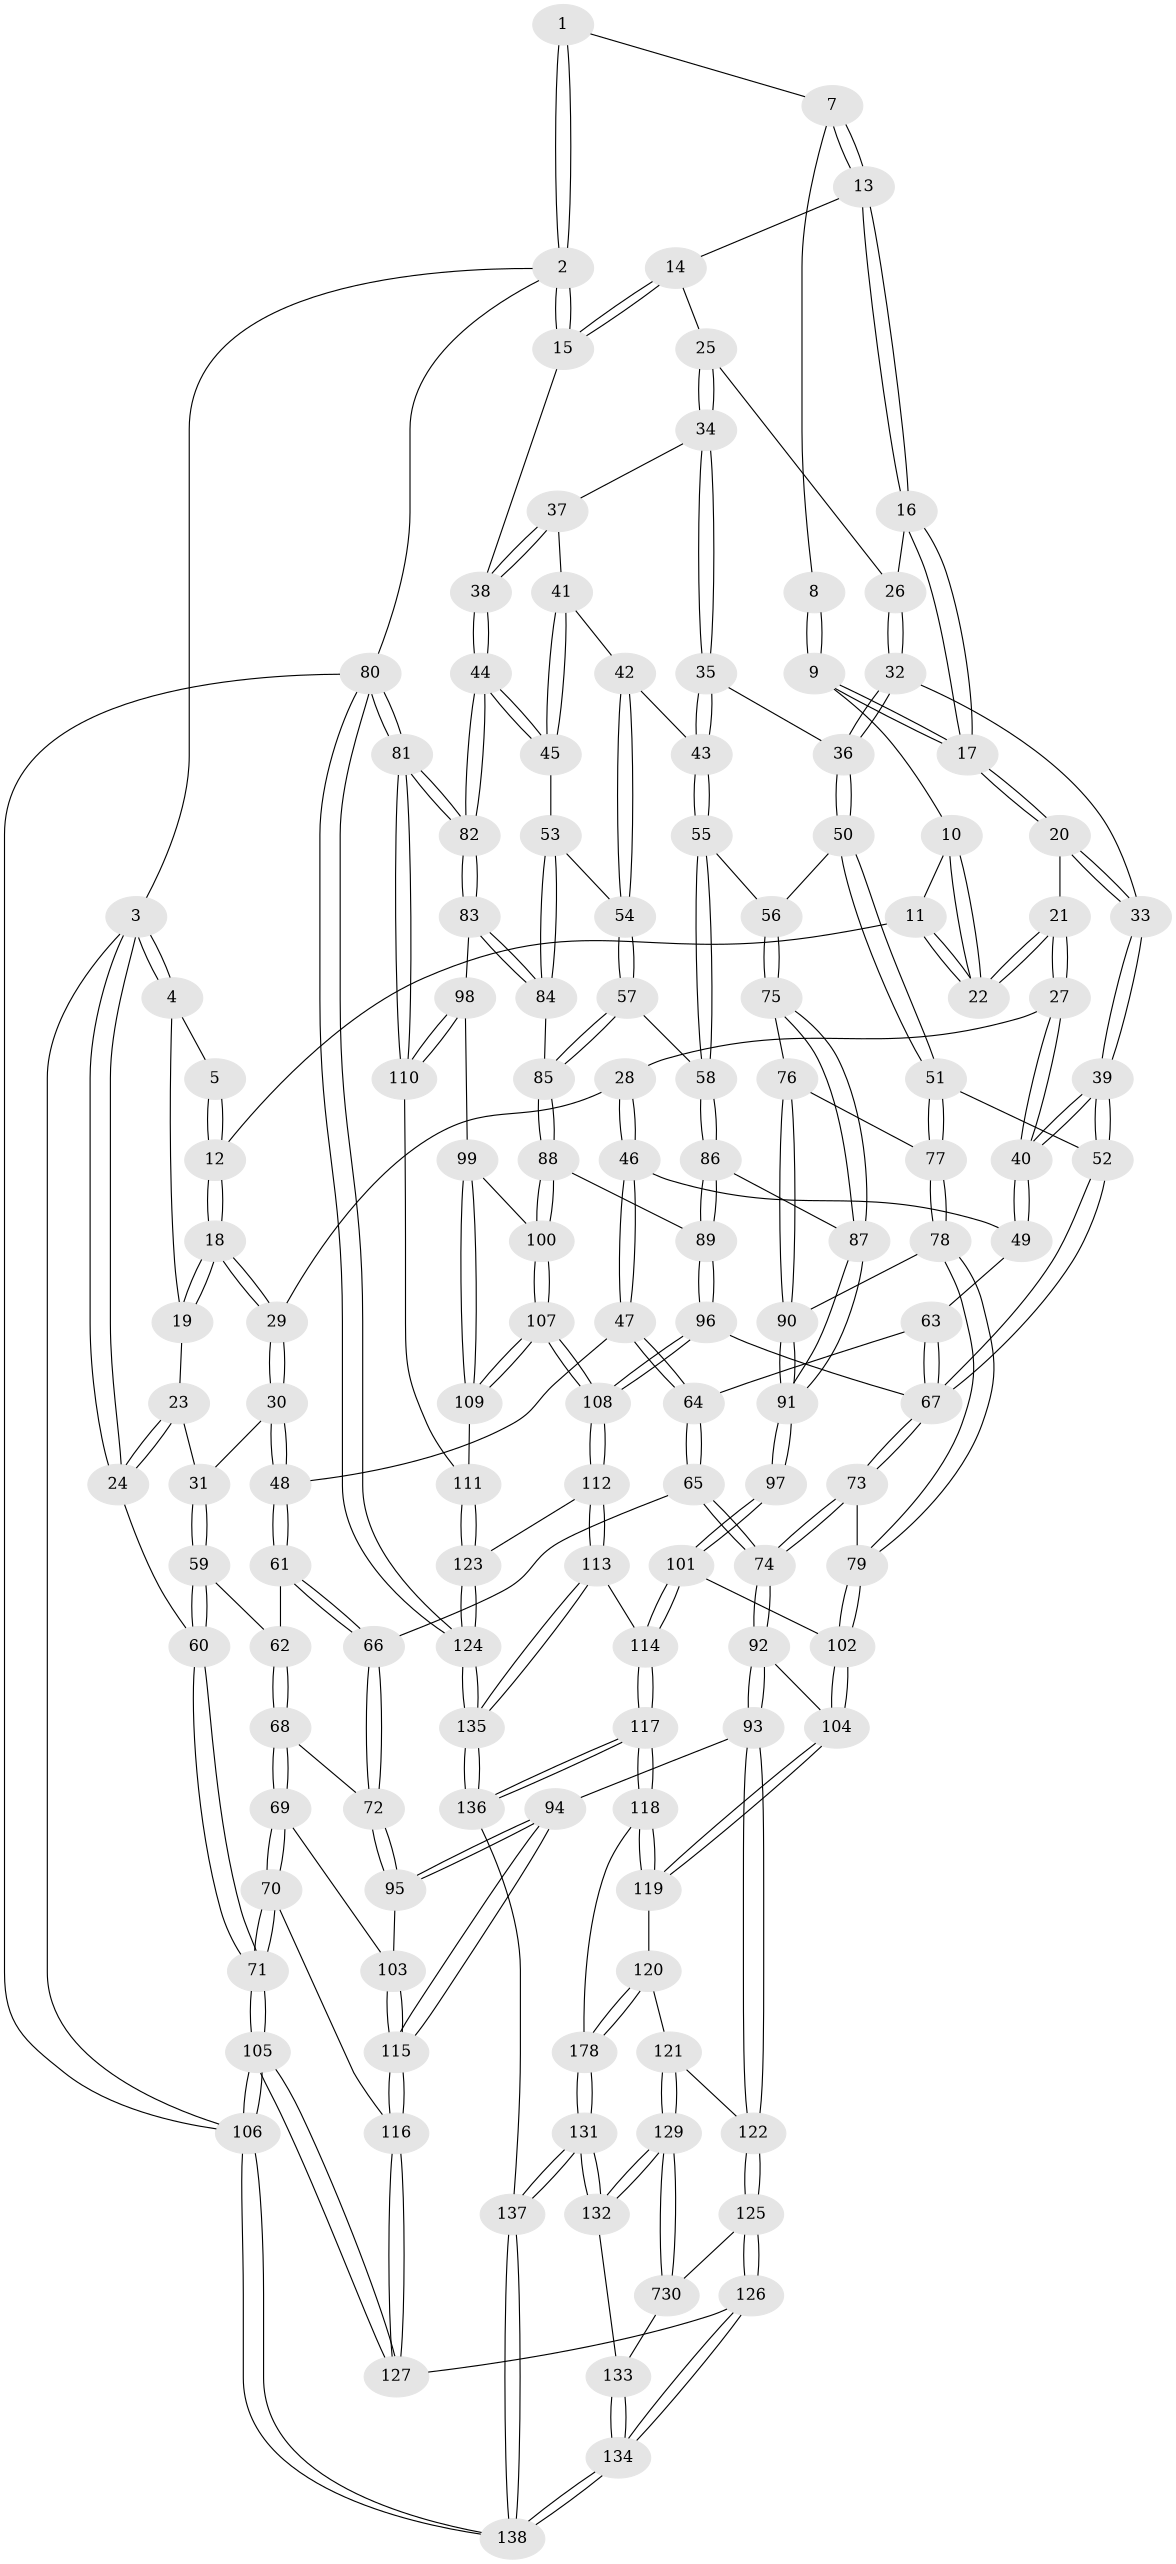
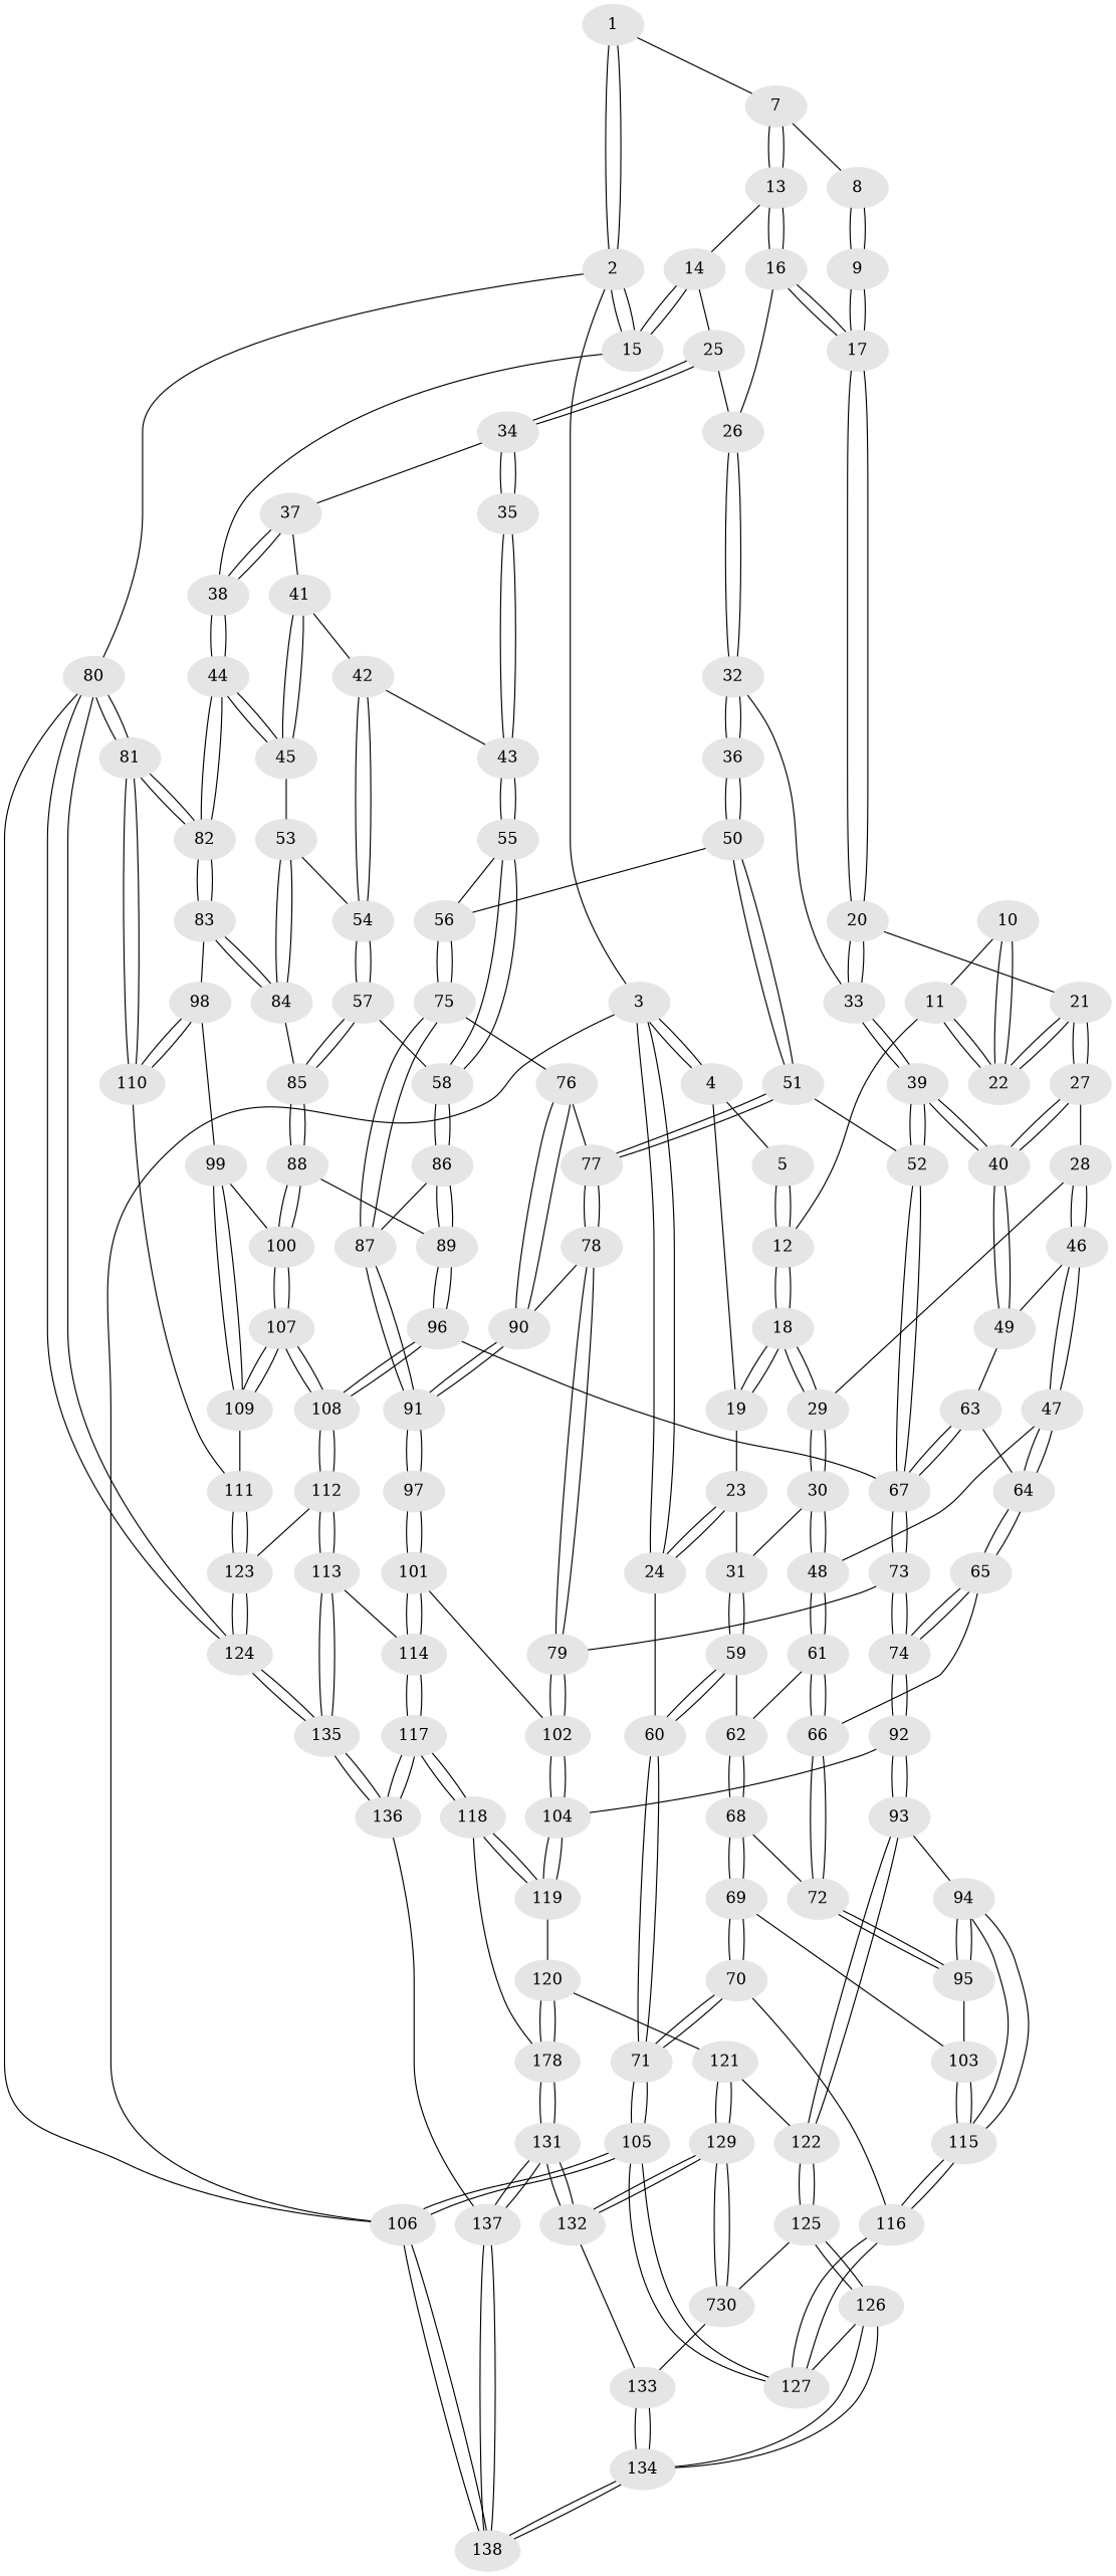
  graph {
    node [color=gray90 style=filled]
    1
    2
    7
    3
    15
    80
    8
    13
    4
    24
    106
    38
    81
    124
    5
    19
    60
    138
    12
    23
    18
    9
    14
    16
    10
    17
    11
    22
    20
    29
    25
    26
    34
    44
    32
    21
    33
    30
    31
    27
    39
    28
    40
    59
    71
    35
    37
    36
    46
    49
    47
    48
    61
    62
    50
    52
    43
    41
    55
    51
    56
    42
    45
    82
    67
    63
    54
    53
    57
    58
    83
    84
    64
    65
    66
    77
    75
    78
    73
    85
    86
    76
    87
    88
    89
    68
    105
    72
    69
    74
    92
    95
    79
    70
    103
    116
    115
    127
    102
    93
    104
    90
    91
    110
    135
    111
    98
    99
    100
    96
    97
    107
    108
    101
    94
    122
    119
    125
    112
    114
    109
    117
    120
    123
    113
    136
    118
    n128 [label=178]
    137
    131
    121
    129
    n133 [label=730]
    132
    126
    134
    133
    1 -- 2
    1 -- 2
    1 -- 7
    2 -- 3
    2 -- 15
    2 -- 15
    2 -- 80
    7 -- 8
    7 -- 13
    7 -- 13
    3 -- 4
    3 -- 4
    3 -- 24
    3 -- 24
    3 -- 106
    15 -- 38
    80 -- 106
    80 -- 81
    80 -- 81
    80 -- 124
    80 -- 124
    8 -- 9
    8 -- 9
    13 -- 14
    13 -- 16
    13 -- 16
    4 -- 5
    4 -- 19
    24 -- 60
    106 -- 138
    106 -- 138
    38 -- 44
    38 -- 44
    81 -- 82
    81 -- 82
    81 -- 110
    81 -- 110
    124 -- 135
    124 -- 135
    5 -- 12
    5 -- 12
    19 -- 23
    60 -- 71
    60 -- 71
    12 -- 18
    12 -- 18
    23 -- 24
    23 -- 24
    23 -- 31
    18 -- 19
    18 -- 19
    18 -- 29
    18 -- 29
-   9 -- 10
    9 -- 17
    9 -- 17
    14 -- 15
    14 -- 15
    14 -- 25
    16 -- 17
    16 -- 17
    16 -- 26
    10 -- 11
    10 -- 22
    10 -- 22
    17 -- 20
    17 -- 20
    11 -- 12
    11 -- 22
    11 -- 22
    20 -- 21
    20 -- 33
    20 -- 33
    29 -- 30
    29 -- 30
    25 -- 26
    25 -- 34
    25 -- 34
    26 -- 32
    26 -- 32
    34 -- 35
    34 -- 35
    34 -- 37
    44 -- 45
    44 -- 45
    44 -- 82
    44 -- 82
    32 -- 33
    32 -- 36
    32 -- 36
    21 -- 22
    21 -- 22
    21 -- 27
    21 -- 27
    33 -- 39
    33 -- 39
    30 -- 31
    30 -- 48
    30 -- 48
    31 -- 59
    31 -- 59
    27 -- 28
    27 -- 40
    27 -- 40
    39 -- 40
    39 -- 40
    39 -- 52
    39 -- 52
    28 -- 29
    28 -- 46
    28 -- 46
    40 -- 49
    40 -- 49
    59 -- 60
    59 -- 60
    59 -- 62
    71 -- 105
    71 -- 105
-   35 -- 36
    35 -- 43
    35 -- 43
    37 -- 38
    37 -- 38
    37 -- 41
    36 -- 50
    36 -- 50
    46 -- 49
    46 -- 47
    46 -- 47
    49 -- 63
    47 -- 48
    47 -- 64
    47 -- 64
    48 -- 61
    48 -- 61
    61 -- 62
    61 -- 66
    61 -- 66
    62 -- 68
    62 -- 68
    50 -- 51
    50 -- 51
    50 -- 56
    52 -- 67
    52 -- 67
    43 -- 55
    43 -- 55
    41 -- 42
    41 -- 45
    41 -- 45
    55 -- 56
    55 -- 58
    55 -- 58
    51 -- 52
    51 -- 77
    51 -- 77
    56 -- 75
    56 -- 75
    42 -- 43
    42 -- 54
    42 -- 54
    45 -- 53
    82 -- 83
    82 -- 83
    67 -- 73
    67 -- 73
    63 -- 67
    63 -- 67
    63 -- 64
    54 -- 57
    54 -- 57
    53 -- 54
    53 -- 84
    53 -- 84
    57 -- 58
    57 -- 85
    57 -- 85
    58 -- 86
    58 -- 86
    83 -- 84
    83 -- 84
    83 -- 98
    84 -- 85
    64 -- 65
    64 -- 65
    65 -- 66
    65 -- 74
    65 -- 74
    66 -- 72
    66 -- 72
    77 -- 78
    77 -- 78
    75 -- 76
    75 -- 87
    75 -- 87
    78 -- 79
    78 -- 79
    78 -- 90
    73 -- 74
    73 -- 74
    73 -- 79
    85 -- 88
    85 -- 88
    86 -- 87
    86 -- 89
    86 -- 89
    76 -- 77
    76 -- 90
    76 -- 90
    87 -- 91
    87 -- 91
    88 -- 89
    88 -- 100
    88 -- 100
    89 -- 96
    89 -- 96
    68 -- 72
    68 -- 69
    68 -- 69
    105 -- 106
    105 -- 106
    105 -- 127
    105 -- 127
    72 -- 95
    72 -- 95
    69 -- 70
    69 -- 70
    69 -- 103
    74 -- 92
    74 -- 92
    92 -- 93
    92 -- 93
    92 -- 104
    95 -- 103
    79 -- 102
    79 -- 102
    70 -- 71
    70 -- 71
    70 -- 116
    103 -- 115
    103 -- 115
    116 -- 127
    116 -- 127
    115 -- 116
    115 -- 116
    102 -- 104
    102 -- 104
    93 -- 94
    93 -- 122
    93 -- 122
    104 -- 119
    104 -- 119
    90 -- 91
    90 -- 91
    91 -- 97
    91 -- 97
    110 -- 111
    135 -- 136
    135 -- 136
    111 -- 123
    111 -- 123
    98 -- 110
    98 -- 110
    98 -- 99
    99 -- 100
    99 -- 109
    99 -- 109
    100 -- 107
    100 -- 107
    96 -- 67
    96 -- 108
    96 -- 108
    97 -- 101
    97 -- 101
    107 -- 108
    107 -- 108
    107 -- 109
    107 -- 109
    108 -- 112
    108 -- 112
    101 -- 102
    101 -- 114
    101 -- 114
    94 -- 95
    94 -- 95
    94 -- 115
    94 -- 115
    122 -- 125
    122 -- 125
    119 -- 120
    125 -- n133
    125 -- 126
    125 -- 126
    112 -- 123
    112 -- 113
    112 -- 113
    114 -- 117
    114 -- 117
    109 -- 111
    117 -- 136
    117 -- 136
    117 -- 118
    117 -- 118
    120 -- n128
    120 -- n128
    120 -- 121
    123 -- 124
    123 -- 124
    113 -- 135
    113 -- 135
    113 -- 114
    136 -- 137
    118 -- 119
    118 -- 119
    118 -- n128
    n128 -- 131
    n128 -- 131
    137 -- 138
    137 -- 138
    131 -- 137
    131 -- 137
    131 -- 132
    131 -- 132
    121 -- 122
    121 -- 129
    121 -- 129
    129 -- n133
    129 -- n133
    129 -- 132
    129 -- 132
    n133 -- 133
    132 -- 133
    126 -- 127
    126 -- 134
    126 -- 134
    134 -- 138
    134 -- 138
    133 -- 134
    133 -- 134
  }
